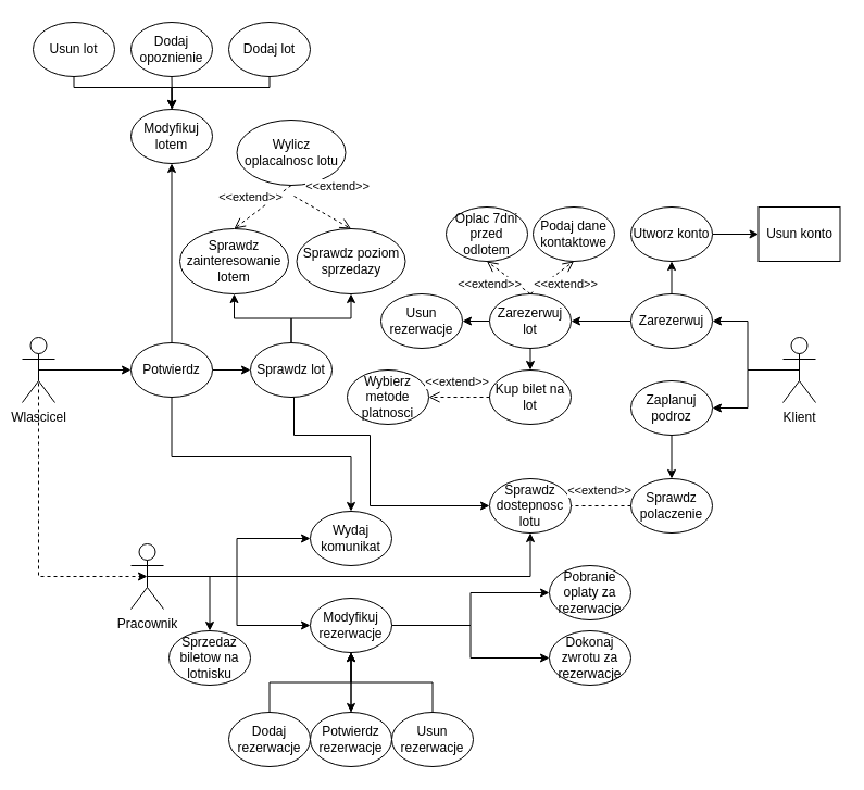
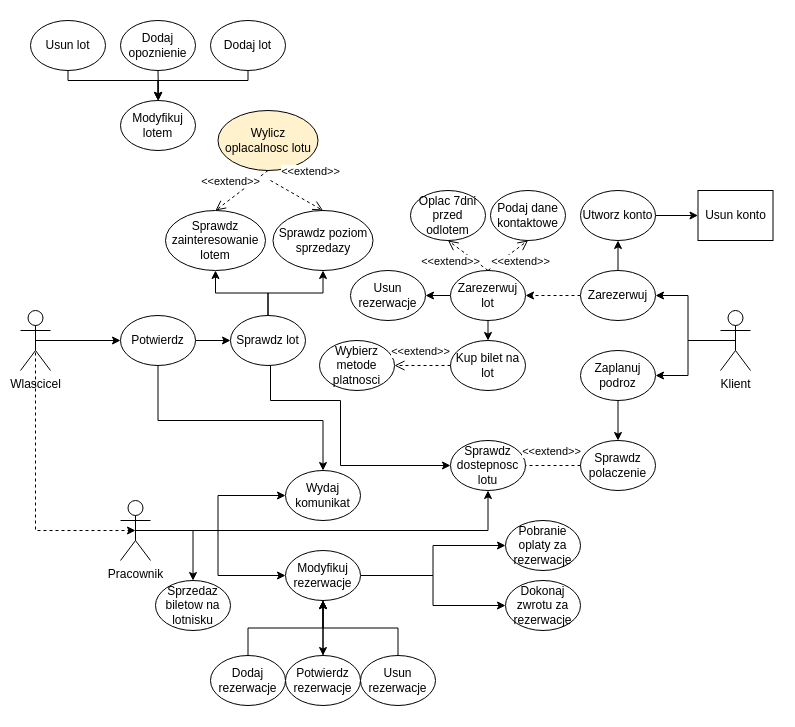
  <mxCell id="0" />
  <mxCell id="1" parent="0" />
  <mxCell id="2" style="edgeStyle=orthogonalEdgeStyle;rounded=0;orthogonalLoop=1;jettySize=auto;html=1;exitX=0.5;exitY=0.5;exitDx=0;exitDy=0;exitPerimeter=0;entryX=0;entryY=0.5;entryDx=0;entryDy=0;" parent="1" source="4" target="16" edge="1"><mxGeometry relative="1" as="geometry" /></mxCell>
  <mxCell id="3" style="edgeStyle=orthogonalEdgeStyle;rounded=0;orthogonalLoop=1;jettySize=auto;html=1;exitX=0.5;exitY=0.5;exitDx=0;exitDy=0;exitPerimeter=0;entryX=0.5;entryY=0.5;entryDx=0;entryDy=0;entryPerimeter=0;dashed=1;" parent="1" source="4" target="9" edge="1"><mxGeometry relative="1" as="geometry"><Array as="points"><mxPoint x="35" y="530" /></Array></mxGeometry></mxCell>
  <mxCell id="4" value="Wlascicel" style="shape=umlActor;verticalLabelPosition=bottom;verticalAlign=top;html=1;outlineConnect=0;" parent="1" vertex="1"><mxGeometry x="20" y="310" width="30" height="60" as="geometry" /></mxCell>
  <mxCell id="5" style="edgeStyle=orthogonalEdgeStyle;rounded=0;orthogonalLoop=1;jettySize=auto;html=1;exitX=0.5;exitY=0.5;exitDx=0;exitDy=0;exitPerimeter=0;entryX=0;entryY=0.5;entryDx=0;entryDy=0;" parent="1" source="9" target="46" edge="1"><mxGeometry relative="1" as="geometry" /></mxCell>
  <mxCell id="6" style="edgeStyle=orthogonalEdgeStyle;rounded=0;orthogonalLoop=1;jettySize=auto;html=1;exitX=0.5;exitY=0.5;exitDx=0;exitDy=0;exitPerimeter=0;entryX=0;entryY=0.5;entryDx=0;entryDy=0;" parent="1" source="9" target="51" edge="1"><mxGeometry relative="1" as="geometry" /></mxCell>
  <mxCell id="7" style="edgeStyle=orthogonalEdgeStyle;rounded=0;orthogonalLoop=1;jettySize=auto;html=1;exitX=0.5;exitY=0.5;exitDx=0;exitDy=0;exitPerimeter=0;entryX=0.5;entryY=1;entryDx=0;entryDy=0;" parent="1" source="9" target="31" edge="1"><mxGeometry relative="1" as="geometry" /></mxCell>
  <mxCell id="8" style="edgeStyle=orthogonalEdgeStyle;rounded=0;orthogonalLoop=1;jettySize=auto;html=1;exitX=0.5;exitY=0.5;exitDx=0;exitDy=0;exitPerimeter=0;entryX=0.5;entryY=0;entryDx=0;entryDy=0;" parent="1" source="9" target="68" edge="1"><mxGeometry relative="1" as="geometry" /></mxCell>
  <mxCell id="9" value="&lt;div&gt;Pracownik&lt;/div&gt;&lt;div&gt;&lt;br&gt;&lt;/div&gt;" style="shape=umlActor;verticalLabelPosition=bottom;verticalAlign=top;html=1;outlineConnect=0;" parent="1" vertex="1"><mxGeometry x="120" y="500" width="30" height="60" as="geometry" /></mxCell>
  <mxCell id="10" style="edgeStyle=orthogonalEdgeStyle;rounded=0;orthogonalLoop=1;jettySize=auto;html=1;exitX=0.5;exitY=0.5;exitDx=0;exitDy=0;exitPerimeter=0;entryX=1;entryY=0.5;entryDx=0;entryDy=0;" parent="1" source="12" target="27" edge="1"><mxGeometry relative="1" as="geometry" /></mxCell>
  <mxCell id="11" style="edgeStyle=orthogonalEdgeStyle;rounded=0;orthogonalLoop=1;jettySize=auto;html=1;exitX=0.5;exitY=0.5;exitDx=0;exitDy=0;exitPerimeter=0;entryX=1;entryY=0.5;entryDx=0;entryDy=0;" parent="1" source="12" target="56" edge="1"><mxGeometry relative="1" as="geometry" /></mxCell>
  <mxCell id="12" value="&lt;div&gt;Klient&lt;/div&gt;&lt;div&gt;&lt;br&gt;&lt;/div&gt;" style="shape=umlActor;verticalLabelPosition=bottom;verticalAlign=top;html=1;outlineConnect=0;" parent="1" vertex="1"><mxGeometry x="720" y="310" width="30" height="60" as="geometry" /></mxCell>
- <mxCell id="13" style="edgeStyle=orthogonalEdgeStyle;rounded=0;orthogonalLoop=1;jettySize=auto;html=1;exitX=0.5;exitY=0;exitDx=0;exitDy=0;entryX=0.5;entryY=1;entryDx=0;entryDy=0;" parent="1" source="16" target="17" edge="1"><mxGeometry relative="1" as="geometry" /></mxCell>
  <mxCell id="14" style="edgeStyle=orthogonalEdgeStyle;rounded=0;orthogonalLoop=1;jettySize=auto;html=1;exitX=1;exitY=0.5;exitDx=0;exitDy=0;entryX=0;entryY=0.5;entryDx=0;entryDy=0;" parent="1" source="16" target="40" edge="1"><mxGeometry relative="1" as="geometry" /></mxCell>
  <mxCell id="15" style="edgeStyle=orthogonalEdgeStyle;rounded=0;orthogonalLoop=1;jettySize=auto;html=1;exitX=0.5;exitY=1;exitDx=0;exitDy=0;entryX=0.5;entryY=0;entryDx=0;entryDy=0;" parent="1" source="16" target="51" edge="1"><mxGeometry relative="1" as="geometry"><Array as="points"><mxPoint x="158" y="420" /><mxPoint x="323" y="420" /></Array></mxGeometry></mxCell>
  <mxCell id="16" value="&lt;div&gt;Potwierdz&lt;/div&gt;" style="ellipse;whiteSpace=wrap;html=1;" parent="1" vertex="1"><mxGeometry x="120" y="315" width="75" height="50" as="geometry" /></mxCell>
  <mxCell id="17" value="Modyfikuj lotem" style="ellipse;whiteSpace=wrap;html=1;" parent="1" vertex="1"><mxGeometry x="120" y="100" width="75" height="50" as="geometry" /></mxCell>
  <mxCell id="18" style="edgeStyle=orthogonalEdgeStyle;rounded=0;orthogonalLoop=1;jettySize=auto;html=1;exitX=0.5;exitY=1;exitDx=0;exitDy=0;entryX=0.5;entryY=0;entryDx=0;entryDy=0;" parent="1" source="19" target="17" edge="1"><mxGeometry relative="1" as="geometry"><Array as="points"><mxPoint x="248" y="80" /><mxPoint x="158" y="80" /></Array></mxGeometry></mxCell>
  <mxCell id="19" value="Dodaj lot" style="ellipse;whiteSpace=wrap;html=1;" parent="1" vertex="1"><mxGeometry x="210" y="20" width="75" height="50" as="geometry" /></mxCell>
  <mxCell id="20" style="edgeStyle=orthogonalEdgeStyle;rounded=0;orthogonalLoop=1;jettySize=auto;html=1;exitX=0.5;exitY=1;exitDx=0;exitDy=0;entryX=0.5;entryY=0;entryDx=0;entryDy=0;" parent="1" source="21" target="17" edge="1"><mxGeometry relative="1" as="geometry"><Array as="points"><mxPoint x="68" y="80" /><mxPoint x="158" y="80" /></Array></mxGeometry></mxCell>
  <mxCell id="21" value="&lt;div&gt;Usun lot&lt;/div&gt;" style="ellipse;whiteSpace=wrap;html=1;" parent="1" vertex="1"><mxGeometry x="30" y="20" width="75" height="50" as="geometry" /></mxCell>
  <mxCell id="22" style="edgeStyle=orthogonalEdgeStyle;rounded=0;orthogonalLoop=1;jettySize=auto;html=1;exitX=0.5;exitY=1;exitDx=0;exitDy=0;" parent="1" source="23" edge="1"><mxGeometry relative="1" as="geometry"><mxPoint x="158" y="100" as="targetPoint" /></mxGeometry></mxCell>
  <mxCell id="23" value="Dodaj opoznienie" style="ellipse;whiteSpace=wrap;html=1;" parent="1" vertex="1"><mxGeometry x="120" y="20" width="75" height="50" as="geometry" /></mxCell>
  <mxCell id="24" value="Sprawdz polaczenie" style="ellipse;whiteSpace=wrap;html=1;" parent="1" vertex="1"><mxGeometry x="580" y="440" width="75" height="50" as="geometry" /></mxCell>
- <mxCell id="25" style="edgeStyle=orthogonalEdgeStyle;rounded=0;orthogonalLoop=1;jettySize=auto;html=1;exitX=0;exitY=0.5;exitDx=0;exitDy=0;entryX=1;entryY=0.5;entryDx=0;entryDy=0;" parent="1" source="27" target="30" edge="1"><mxGeometry relative="1" as="geometry" /></mxCell>
+ <mxCell id="25" style="edgeStyle=orthogonalEdgeStyle;rounded=0;orthogonalLoop=1;jettySize=auto;html=1;exitX=0;exitY=0.5;exitDx=0;exitDy=0;entryX=1;entryY=0.5;entryDx=0;entryDy=0;dashed=1;" parent="1" source="27" target="30" edge="1"><mxGeometry relative="1" as="geometry" /></mxCell>
  <mxCell id="26" style="edgeStyle=orthogonalEdgeStyle;rounded=0;orthogonalLoop=1;jettySize=auto;html=1;exitX=0.5;exitY=0;exitDx=0;exitDy=0;entryX=0.5;entryY=1;entryDx=0;entryDy=0;" parent="1" source="27" target="33" edge="1"><mxGeometry relative="1" as="geometry" /></mxCell>
  <mxCell id="27" value="Zarezerwuj" style="ellipse;whiteSpace=wrap;html=1;" parent="1" vertex="1"><mxGeometry x="580" y="270" width="75" height="50" as="geometry" /></mxCell>
  <mxCell id="28" style="edgeStyle=orthogonalEdgeStyle;rounded=0;orthogonalLoop=1;jettySize=auto;html=1;exitX=0.5;exitY=1;exitDx=0;exitDy=0;entryX=0.5;entryY=0;entryDx=0;entryDy=0;" parent="1" source="30" target="36" edge="1"><mxGeometry relative="1" as="geometry" /></mxCell>
  <mxCell id="29" style="edgeStyle=orthogonalEdgeStyle;rounded=0;orthogonalLoop=1;jettySize=auto;html=1;exitX=0;exitY=0.5;exitDx=0;exitDy=0;entryX=1;entryY=0.5;entryDx=0;entryDy=0;" parent="1" source="30" target="63" edge="1"><mxGeometry relative="1" as="geometry" /></mxCell>
  <mxCell id="30" value="Zarezerwuj lot" style="ellipse;whiteSpace=wrap;html=1;" parent="1" vertex="1"><mxGeometry x="450" y="270" width="75" height="50" as="geometry" /></mxCell>
  <mxCell id="31" value="Sprawdz dostepnosc lotu" style="ellipse;whiteSpace=wrap;html=1;" parent="1" vertex="1"><mxGeometry x="450" y="440" width="75" height="50" as="geometry" /></mxCell>
  <mxCell id="32" style="edgeStyle=orthogonalEdgeStyle;rounded=0;orthogonalLoop=1;jettySize=auto;html=1;exitX=1;exitY=0.5;exitDx=0;exitDy=0;entryX=0;entryY=0.5;entryDx=0;entryDy=0;" parent="1" source="33" target="34" edge="1"><mxGeometry relative="1" as="geometry" /></mxCell>
  <mxCell id="33" value="&lt;div&gt;Utworz konto&lt;/div&gt;" style="ellipse;whiteSpace=wrap;html=1;" parent="1" vertex="1"><mxGeometry x="580" y="190" width="75" height="50" as="geometry" /></mxCell>
  <mxCell id="34" value="Usun konto" style="whiteSpace=wrap;html=1;rounded=0;" parent="1" vertex="1"><mxGeometry x="697.5" y="190" width="75" height="50" as="geometry" /></mxCell>
  <mxCell id="35" value="Podaj dane kontaktowe" style="ellipse;whiteSpace=wrap;html=1;" parent="1" vertex="1"><mxGeometry x="490" y="190" width="75" height="50" as="geometry" /></mxCell>
  <mxCell id="36" value="Kup bilet na lot" style="ellipse;whiteSpace=wrap;html=1;" parent="1" vertex="1"><mxGeometry x="450" y="340" width="75" height="50" as="geometry" /></mxCell>
  <mxCell id="37" style="edgeStyle=orthogonalEdgeStyle;rounded=0;orthogonalLoop=1;jettySize=auto;html=1;exitX=0.5;exitY=1;exitDx=0;exitDy=0;entryX=0;entryY=0.5;entryDx=0;entryDy=0;" parent="1" source="40" target="31" edge="1"><mxGeometry relative="1" as="geometry"><Array as="points"><mxPoint x="270" y="365" /><mxPoint x="270" y="400" /><mxPoint x="340" y="400" /><mxPoint x="340" y="465" /></Array></mxGeometry></mxCell>
  <mxCell id="38" style="edgeStyle=orthogonalEdgeStyle;rounded=0;orthogonalLoop=1;jettySize=auto;html=1;exitX=0.5;exitY=0;exitDx=0;exitDy=0;entryX=0.5;entryY=1;entryDx=0;entryDy=0;" parent="1" source="40" target="41" edge="1"><mxGeometry relative="1" as="geometry" /></mxCell>
  <mxCell id="39" style="edgeStyle=orthogonalEdgeStyle;rounded=0;orthogonalLoop=1;jettySize=auto;html=1;exitX=0.5;exitY=0;exitDx=0;exitDy=0;entryX=0.5;entryY=1;entryDx=0;entryDy=0;" parent="1" source="40" target="42" edge="1"><mxGeometry relative="1" as="geometry" /></mxCell>
  <mxCell id="40" value="Sprawdz lot" style="ellipse;whiteSpace=wrap;html=1;" parent="1" vertex="1"><mxGeometry x="230" y="315" width="75" height="50" as="geometry" /></mxCell>
  <mxCell id="41" value="Sprawdz zainteresowanie lotem" style="ellipse;whiteSpace=wrap;html=1;" parent="1" vertex="1"><mxGeometry x="165" y="210" width="100" height="60" as="geometry" /></mxCell>
  <mxCell id="42" value="Sprawdz poziom sprzedazy" style="ellipse;whiteSpace=wrap;html=1;" parent="1" vertex="1"><mxGeometry x="272.5" y="210" width="100" height="60" as="geometry" /></mxCell>
  <mxCell id="43" style="edgeStyle=orthogonalEdgeStyle;rounded=0;orthogonalLoop=1;jettySize=auto;html=1;exitX=1;exitY=0.5;exitDx=0;exitDy=0;entryX=0;entryY=0.5;entryDx=0;entryDy=0;" parent="1" source="46" target="64" edge="1"><mxGeometry relative="1" as="geometry" /></mxCell>
  <mxCell id="44" style="edgeStyle=orthogonalEdgeStyle;rounded=0;orthogonalLoop=1;jettySize=auto;html=1;exitX=1;exitY=0.5;exitDx=0;exitDy=0;entryX=0;entryY=0.5;entryDx=0;entryDy=0;" parent="1" source="46" target="61" edge="1"><mxGeometry relative="1" as="geometry" /></mxCell>
  <mxCell id="45" style="edgeStyle=orthogonalEdgeStyle;rounded=0;orthogonalLoop=1;jettySize=auto;html=1;exitX=0.5;exitY=1;exitDx=0;exitDy=0;entryX=0.5;entryY=0;entryDx=0;entryDy=0;" parent="1" source="46" target="53" edge="1"><mxGeometry relative="1" as="geometry" /></mxCell>
  <mxCell id="46" value="Modyfikuj rezerwacje" style="ellipse;whiteSpace=wrap;html=1;" parent="1" vertex="1"><mxGeometry x="285" y="550" width="75" height="50" as="geometry" /></mxCell>
  <mxCell id="47" style="edgeStyle=orthogonalEdgeStyle;rounded=0;orthogonalLoop=1;jettySize=auto;html=1;exitX=0.5;exitY=0;exitDx=0;exitDy=0;entryX=0.5;entryY=1;entryDx=0;entryDy=0;" parent="1" source="48" target="46" edge="1"><mxGeometry relative="1" as="geometry" /></mxCell>
  <mxCell id="48" value="Dodaj rezerwacje" style="ellipse;whiteSpace=wrap;html=1;" parent="1" vertex="1"><mxGeometry x="210" y="655" width="75" height="50" as="geometry" /></mxCell>
  <mxCell id="49" style="edgeStyle=orthogonalEdgeStyle;rounded=0;orthogonalLoop=1;jettySize=auto;html=1;exitX=0.5;exitY=0;exitDx=0;exitDy=0;entryX=0.5;entryY=1;entryDx=0;entryDy=0;" parent="1" source="50" target="46" edge="1"><mxGeometry relative="1" as="geometry" /></mxCell>
  <mxCell id="50" value="Usun rezerwacje" style="ellipse;whiteSpace=wrap;html=1;" parent="1" vertex="1"><mxGeometry x="360" y="655" width="75" height="50" as="geometry" /></mxCell>
  <mxCell id="51" value="Wydaj komunikat" style="ellipse;whiteSpace=wrap;html=1;" parent="1" vertex="1"><mxGeometry x="285" y="470" width="75" height="50" as="geometry" /></mxCell>
  <mxCell id="52" style="edgeStyle=orthogonalEdgeStyle;rounded=0;orthogonalLoop=1;jettySize=auto;html=1;exitX=0.5;exitY=0;exitDx=0;exitDy=0;entryX=0.5;entryY=1;entryDx=0;entryDy=0;" parent="1" source="53" target="46" edge="1"><mxGeometry relative="1" as="geometry" /></mxCell>
  <mxCell id="53" value="Potwierdz rezerwacje" style="ellipse;whiteSpace=wrap;html=1;" parent="1" vertex="1"><mxGeometry x="285" y="655" width="75" height="50" as="geometry" /></mxCell>
  <mxCell id="54" value="Oplac 7dni przed odlotem" style="ellipse;whiteSpace=wrap;html=1;" parent="1" vertex="1"><mxGeometry x="410" y="190" width="75" height="50" as="geometry" /></mxCell>
  <mxCell id="55" style="edgeStyle=orthogonalEdgeStyle;rounded=0;orthogonalLoop=1;jettySize=auto;html=1;exitX=0.5;exitY=1;exitDx=0;exitDy=0;entryX=0.5;entryY=0;entryDx=0;entryDy=0;" parent="1" source="56" target="24" edge="1"><mxGeometry relative="1" as="geometry" /></mxCell>
  <mxCell id="56" value="Zaplanuj podroz" style="ellipse;whiteSpace=wrap;html=1;" parent="1" vertex="1"><mxGeometry x="580" y="350" width="75" height="50" as="geometry" /></mxCell>
  <mxCell id="57" value="Wybierz metode platnosci" style="ellipse;whiteSpace=wrap;html=1;" parent="1" vertex="1"><mxGeometry x="319" y="340" width="75" height="50" as="geometry" /></mxCell>
  <mxCell id="58" value="&amp;lt;&amp;lt;extend&amp;gt;&amp;gt;" style="html=1;verticalAlign=bottom;endArrow=open;dashed=1;endSize=8;rounded=0;exitX=0;exitY=0.5;exitDx=0;exitDy=0;entryX=1;entryY=0.5;entryDx=0;entryDy=0;" parent="1" source="36" target="57" edge="1"><mxGeometry x="0.071" y="-5" relative="1" as="geometry"><mxPoint x="450" y="360" as="sourcePoint" /><mxPoint x="370" y="360" as="targetPoint" /><mxPoint as="offset" /></mxGeometry></mxCell>
  <mxCell id="59" value="&amp;lt;&amp;lt;extend&amp;gt;&amp;gt;" style="html=1;verticalAlign=bottom;endArrow=open;dashed=1;endSize=8;rounded=0;entryX=0.5;entryY=1;entryDx=0;entryDy=0;exitX=0.5;exitY=0;exitDx=0;exitDy=0;" parent="1" source="30" target="54" edge="1"><mxGeometry x="0.2" y="23" relative="1" as="geometry"><mxPoint x="410" y="280" as="sourcePoint" /><mxPoint x="404" y="375" as="targetPoint" /><mxPoint as="offset" /></mxGeometry></mxCell>
  <mxCell id="60" value="&amp;lt;&amp;lt;extend&amp;gt;&amp;gt;" style="html=1;verticalAlign=bottom;endArrow=open;dashed=1;endSize=8;rounded=0;exitX=0.5;exitY=0;exitDx=0;exitDy=0;entryX=0.5;entryY=1;entryDx=0;entryDy=0;" parent="1" source="30" target="35" edge="1"><mxGeometry x="0.04" y="-19" relative="1" as="geometry"><mxPoint x="470" y="385" as="sourcePoint" /><mxPoint x="414" y="385" as="targetPoint" /><mxPoint as="offset" /></mxGeometry></mxCell>
  <mxCell id="61" value="Pobranie oplaty za rezerwacje" style="ellipse;whiteSpace=wrap;html=1;" parent="1" vertex="1"><mxGeometry x="505" y="520" width="75" height="50" as="geometry" /></mxCell>
  <mxCell id="62" value="&amp;lt;&amp;lt;extend&amp;gt;&amp;gt;" style="html=1;verticalAlign=bottom;endArrow=none;dashed=1;endSize=8;rounded=0;exitX=0;exitY=0.5;exitDx=0;exitDy=0;entryX=1;entryY=0.5;entryDx=0;entryDy=0;" parent="1" source="24" target="31" edge="1"><mxGeometry x="0.071" y="-5" relative="1" as="geometry"><mxPoint x="460" y="375" as="sourcePoint" /><mxPoint x="404" y="375" as="targetPoint" /><mxPoint as="offset" /></mxGeometry></mxCell>
  <mxCell id="63" value="Usun rezerwacje" style="ellipse;whiteSpace=wrap;html=1;" parent="1" vertex="1"><mxGeometry x="350" y="270" width="75" height="50" as="geometry" /></mxCell>
  <mxCell id="64" value="Dokonaj zwrotu za rezerwacje" style="ellipse;whiteSpace=wrap;html=1;" parent="1" vertex="1"><mxGeometry x="505" y="580" width="75" height="50" as="geometry" /></mxCell>
- <mxCell id="65" value="Wylicz oplacalnosc lotu" style="ellipse;whiteSpace=wrap;html=1;" parent="1" vertex="1"><mxGeometry x="217.5" y="110" width="100" height="60" as="geometry" /></mxCell>
+ <mxCell id="65" value="Wylicz oplacalnosc lotu" style="ellipse;whiteSpace=wrap;html=1;fillColor=#fff2cc;" parent="1" vertex="1"><mxGeometry x="217.5" y="110" width="100" height="60" as="geometry" /></mxCell>
  <mxCell id="66" value="&amp;lt;&amp;lt;extend&amp;gt;&amp;gt;" style="html=1;verticalAlign=bottom;endArrow=open;dashed=1;endSize=8;rounded=0;entryX=0.5;entryY=0;entryDx=0;entryDy=0;" parent="1" target="42" edge="1"><mxGeometry x="0.149" y="20" relative="1" as="geometry"><mxPoint x="270" y="180" as="sourcePoint" /><mxPoint x="404" y="375" as="targetPoint" /><mxPoint as="offset" /></mxGeometry></mxCell>
  <mxCell id="67" value="&amp;lt;&amp;lt;extend&amp;gt;&amp;gt;" style="html=1;verticalAlign=bottom;endArrow=open;dashed=1;endSize=8;rounded=0;exitX=0.5;exitY=1;exitDx=0;exitDy=0;entryX=0.5;entryY=0;entryDx=0;entryDy=0;" parent="1" source="65" target="41" edge="1"><mxGeometry x="0.271" y="-7" relative="1" as="geometry"><mxPoint x="470" y="385" as="sourcePoint" /><mxPoint x="414" y="385" as="targetPoint" /><mxPoint as="offset" /></mxGeometry></mxCell>
  <mxCell id="68" value="Sprzedaz biletow na lotnisku" style="ellipse;whiteSpace=wrap;html=1;" parent="1" vertex="1"><mxGeometry x="155" y="580" width="75" height="50" as="geometry" /></mxCell>
